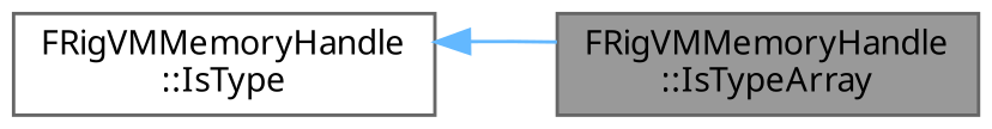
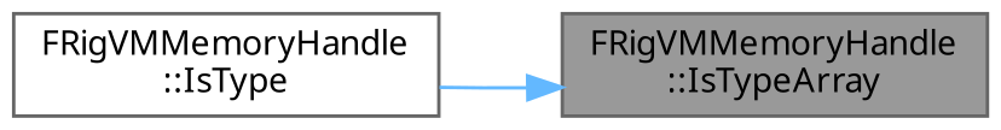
  digraph {
    rankdir=RL
    fontname="Noto Sans"
    node [fontname="Noto Sans" fontsize=10 shape=box style=filled]
    n1 [color=gray40 fillcolor=grey60 fontcolor=black height=0.2 label="FRigVMMemoryHandle\l::IsTypeArray" width=0.4]
    n2 [color=grey40 fillcolor=white height=0.2 label="FRigVMMemoryHandle\l::IsType" width=0.4]
-   n2 -> n1 [color=steelblue1 dir=back fontname="Noto Sans" fontsize=10 labelfontname=Helvetica labelfontsize=10 style=solid]
+   n1 -> n2 [color=steelblue1 dir=back fontname="Noto Sans" fontsize=10 labelfontname=Helvetica labelfontsize=10 style=solid]
  }
